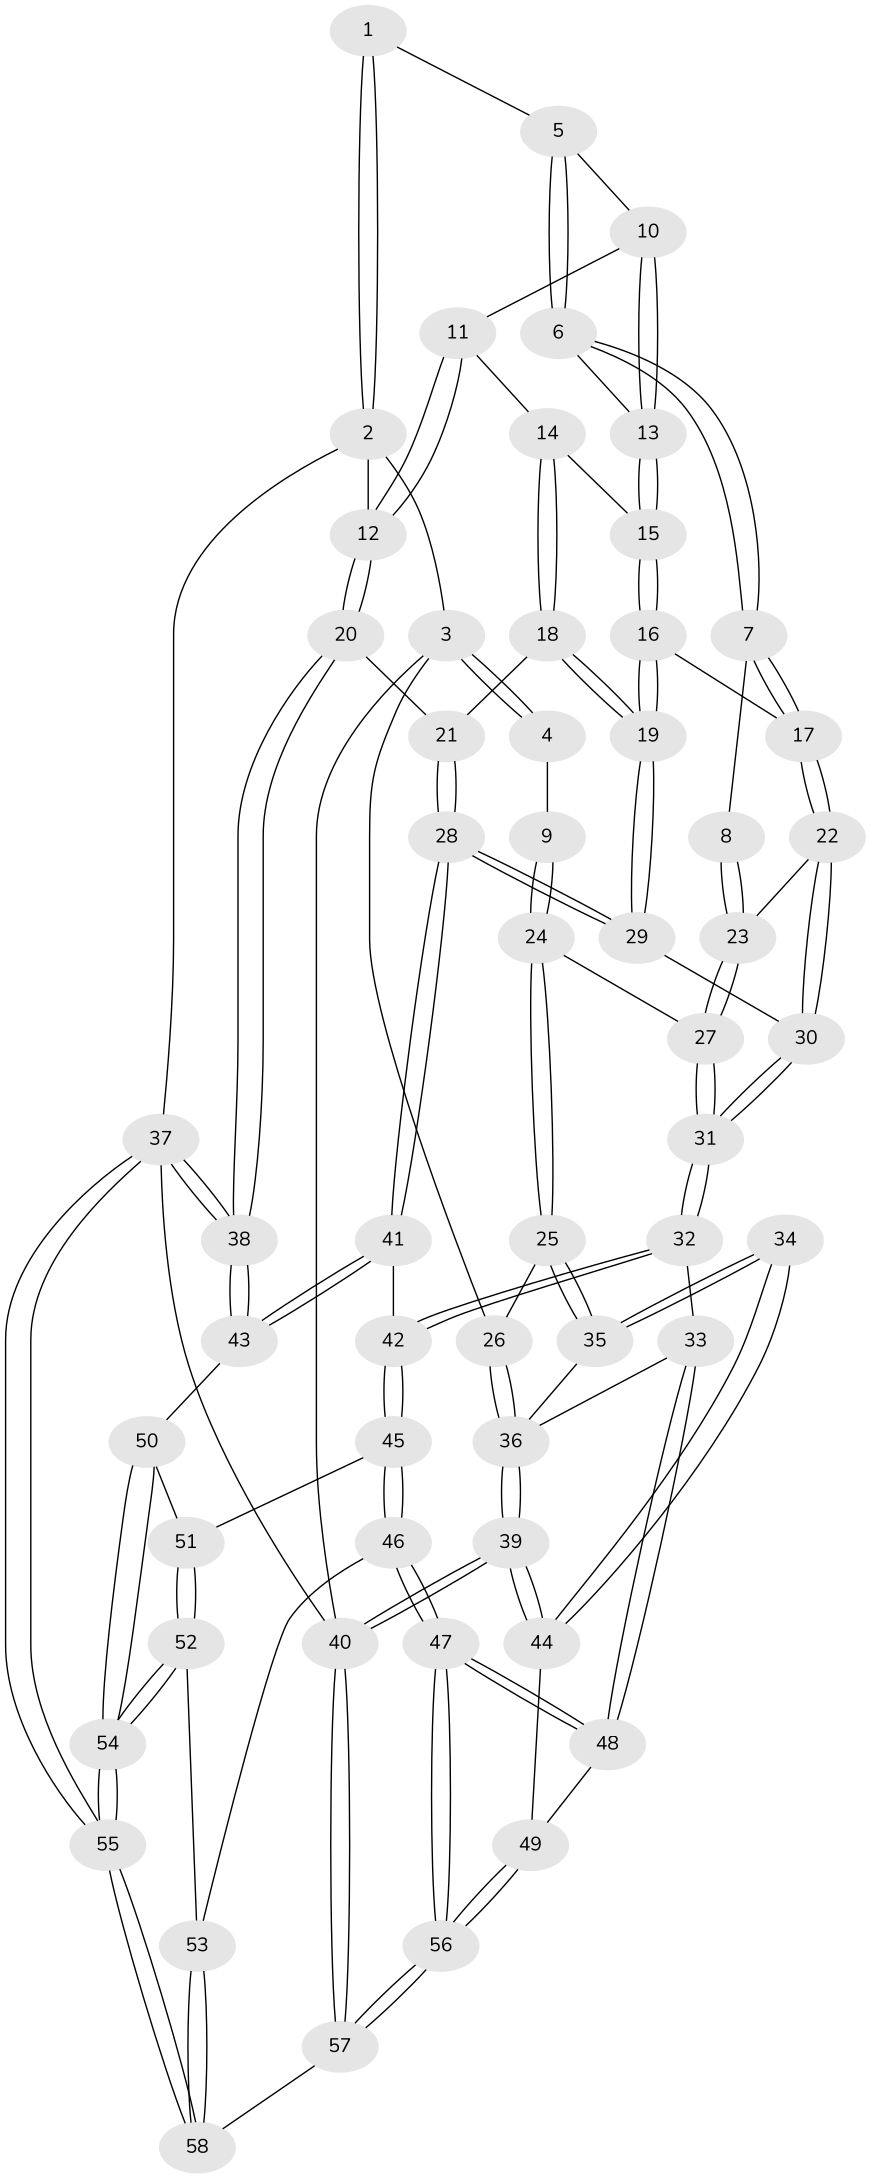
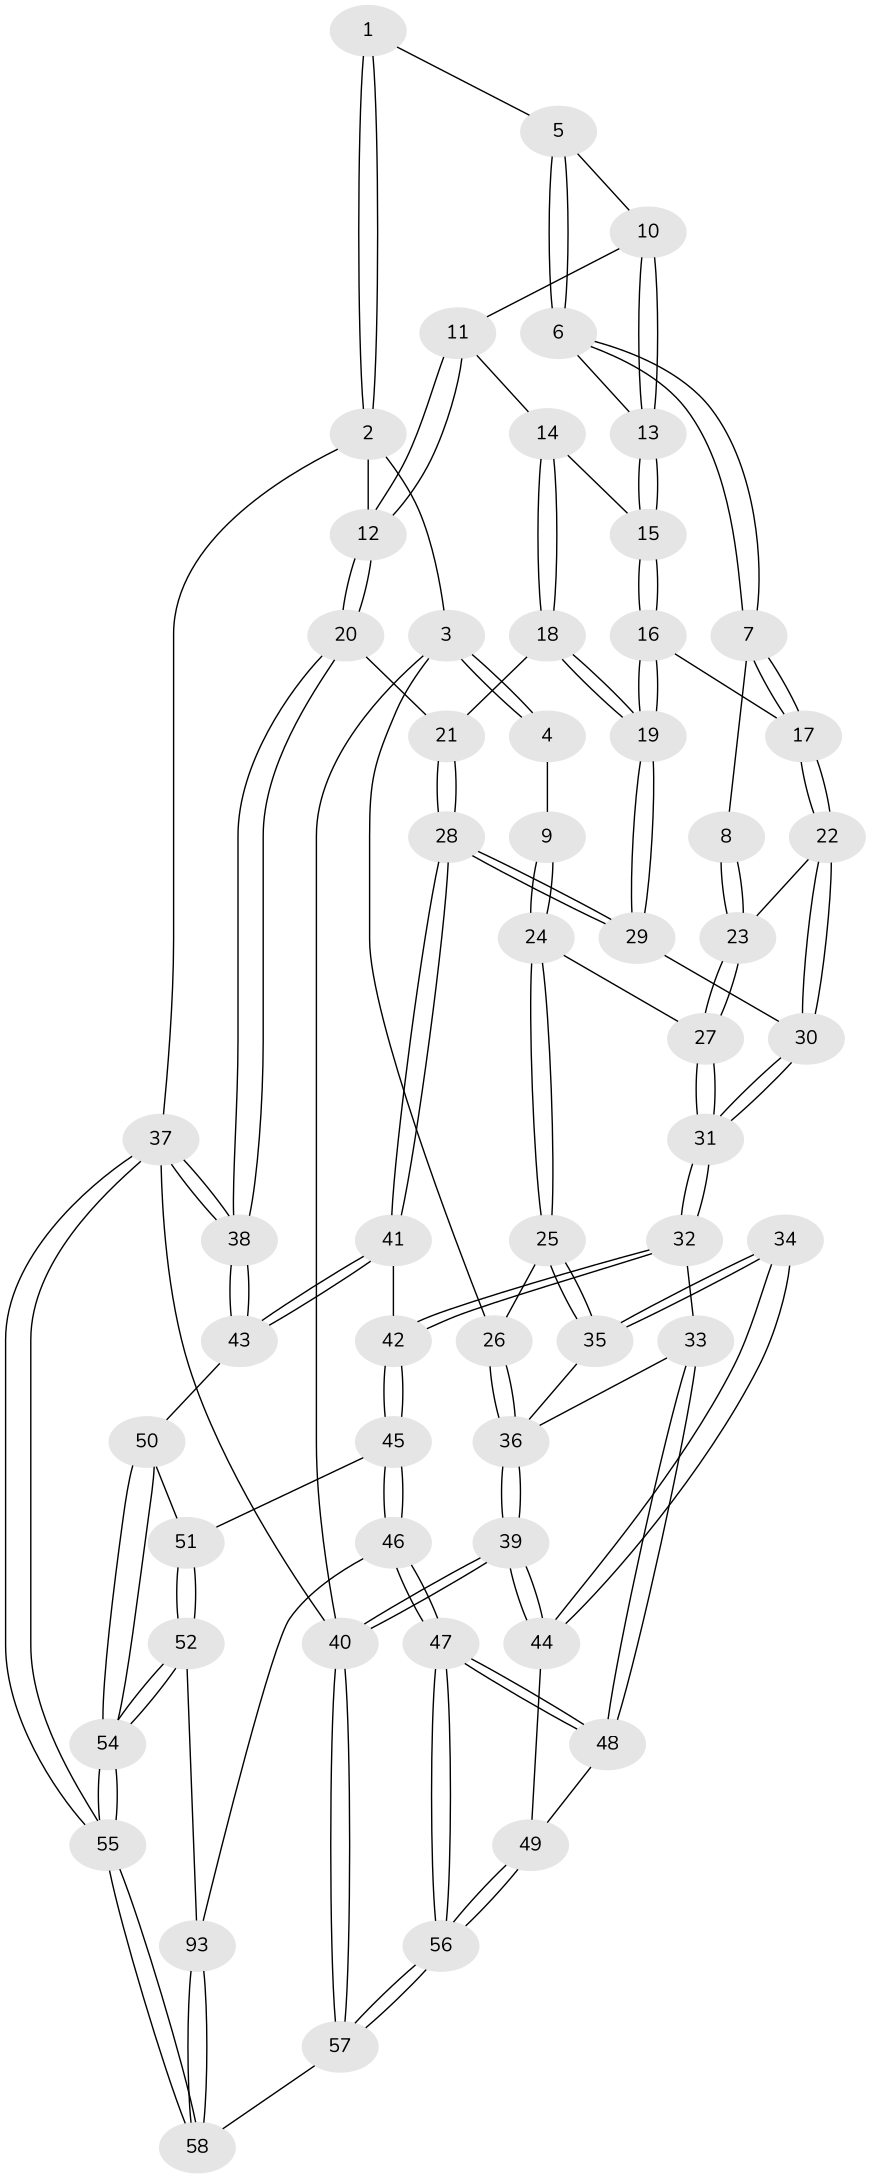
  graph {
    fontname=Nunito
    node [color=gray90 fontname=Nunito style=filled]
    edge [fontname=Nunito]
    1
    2
    5
    3
    12
    37
    6
    10
    4
    26
    40
    20
    38
    55
    9
    36
    57
    24
    7
    13
    11
    8
    17
    15
    23
    22
    27
    25
    14
    18
    21
    16
    19
    29
    30
    28
    43
    41
    31
    35
    39
    32
    42
    33
    48
    45
    34
    44
    49
    58
    50
    46
    51
    54
    56
    47
-   53
+   53 [label=93]
    52
    1 -- 2
    1 -- 2
    1 -- 5
    2 -- 3
    2 -- 12
    2 -- 37
    5 -- 6
    5 -- 6
    5 -- 10
    3 -- 4
    3 -- 4
    3 -- 26
    3 -- 40
    12 -- 20
    12 -- 20
    37 -- 40
    37 -- 38
    37 -- 38
    37 -- 55
    37 -- 55
    6 -- 7
    6 -- 7
    6 -- 13
    10 -- 13
    10 -- 13
    10 -- 11
    4 -- 9
    26 -- 36
    26 -- 36
    40 -- 57
    40 -- 57
    20 -- 38
    20 -- 38
    20 -- 21
    38 -- 43
    38 -- 43
    55 -- 58
    55 -- 58
    9 -- 24
    9 -- 24
    36 -- 39
    36 -- 39
    57 -- 58
    24 -- 27
    24 -- 25
    24 -- 25
    7 -- 8
    7 -- 17
    7 -- 17
    13 -- 15
    13 -- 15
    11 -- 12
    11 -- 12
    11 -- 14
    8 -- 23
    8 -- 23
    17 -- 22
    17 -- 22
    15 -- 16
    15 -- 16
    23 -- 27
    23 -- 27
    22 -- 23
    22 -- 30
    22 -- 30
    27 -- 31
    27 -- 31
    25 -- 26
    25 -- 35
    25 -- 35
    14 -- 15
    14 -- 18
    14 -- 18
    18 -- 21
    18 -- 19
    18 -- 19
    21 -- 28
    21 -- 28
    16 -- 17
    16 -- 19
    16 -- 19
    19 -- 29
    19 -- 29
    29 -- 30
    30 -- 31
    30 -- 31
    28 -- 29
    28 -- 29
    28 -- 41
    28 -- 41
    43 -- 50
    41 -- 43
    41 -- 43
    41 -- 42
    31 -- 32
    31 -- 32
    35 -- 36
    39 -- 40
    39 -- 40
    39 -- 44
    39 -- 44
    32 -- 42
    32 -- 42
    32 -- 33
    42 -- 45
    42 -- 45
    33 -- 36
    33 -- 48
    33 -- 48
    48 -- 49
    45 -- 46
    45 -- 46
    45 -- 51
    34 -- 35
    34 -- 35
    34 -- 44
    34 -- 44
    44 -- 49
    49 -- 56
    49 -- 56
    50 -- 51
    50 -- 54
    50 -- 54
    46 -- 47
    46 -- 47
    46 -- 53
    51 -- 52
    51 -- 52
    54 -- 55
    54 -- 55
    56 -- 57
    56 -- 57
    47 -- 48
    47 -- 48
    47 -- 56
    47 -- 56
    53 -- 58
    53 -- 58
    52 -- 54
    52 -- 54
    52 -- 53
  }
